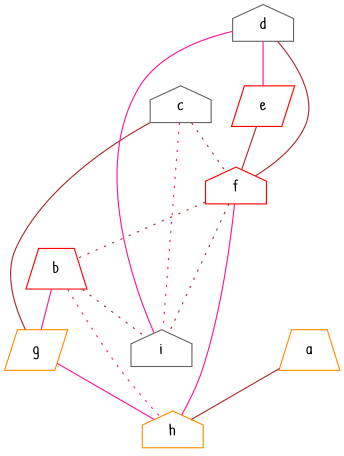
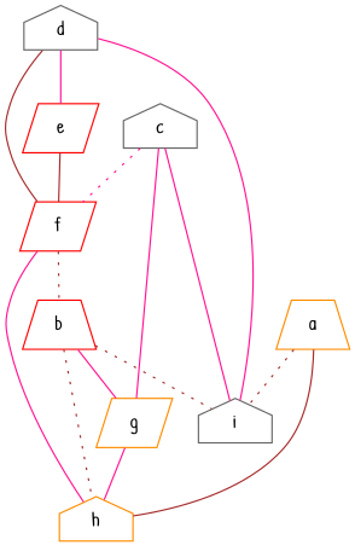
  graph {
    fontname="Patrick Hand"
    node [color=darkorange fontname="Patrick Hand" shape=house]
    edge [color=brown fontname="Patrick Hand"]
    a [shape=trapezium]
    h
    i [color=gray40]
    b [color=red shape=trapezium]
    g [shape=parallelogram]
    c [color=gray40]
-   f [color=red]
+   f [color=red shape=parallelogram]
    d [color=gray40]
    e [color=red shape=parallelogram]
    a -- h
-   f -- i [style=dotted]
-   b -- h [color=deeppink style=dotted]
+   a -- i [style=dotted]
+   b -- h [style=dotted]
    b -- i [style=dotted]
    b -- g [color=deeppink]
    g -- h [color=deeppink style=solid]
-   c -- i [color=deeppink style=dotted]
-   c -- g
-   c -- f [style=dotted]
+   c -- i [color=deeppink]
+   c -- g [color=deeppink]
+   c -- f [color=deeppink style=dotted]
    f -- h [color=deeppink style=solid]
    f -- b [style=dotted]
    d -- i [color=deeppink]
    d -- f
    d -- e [color=deeppink]
    e -- f
  }
